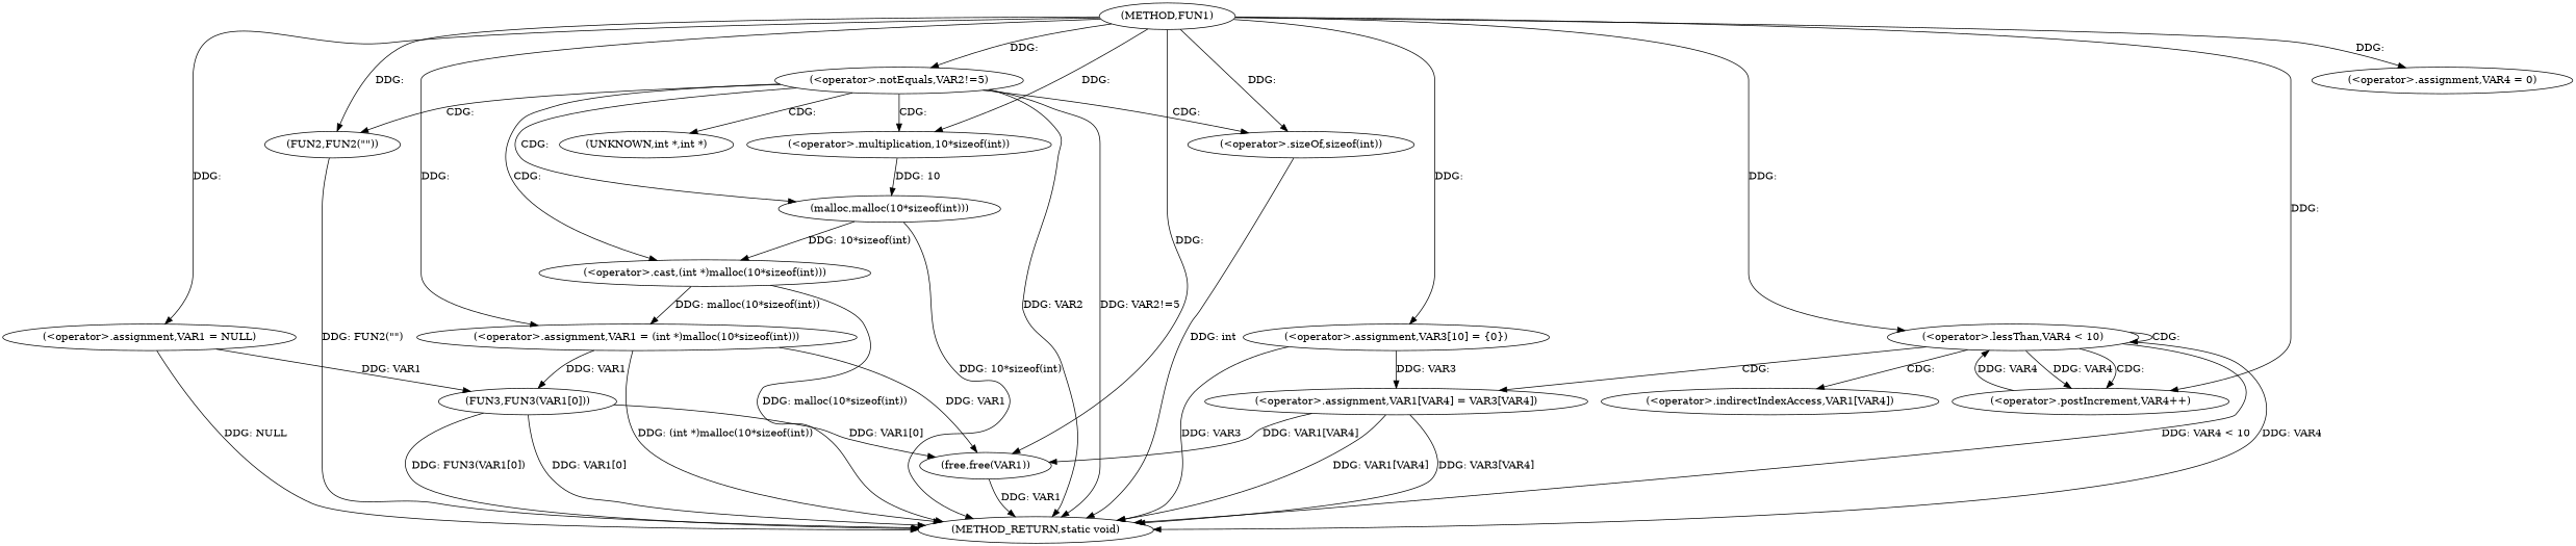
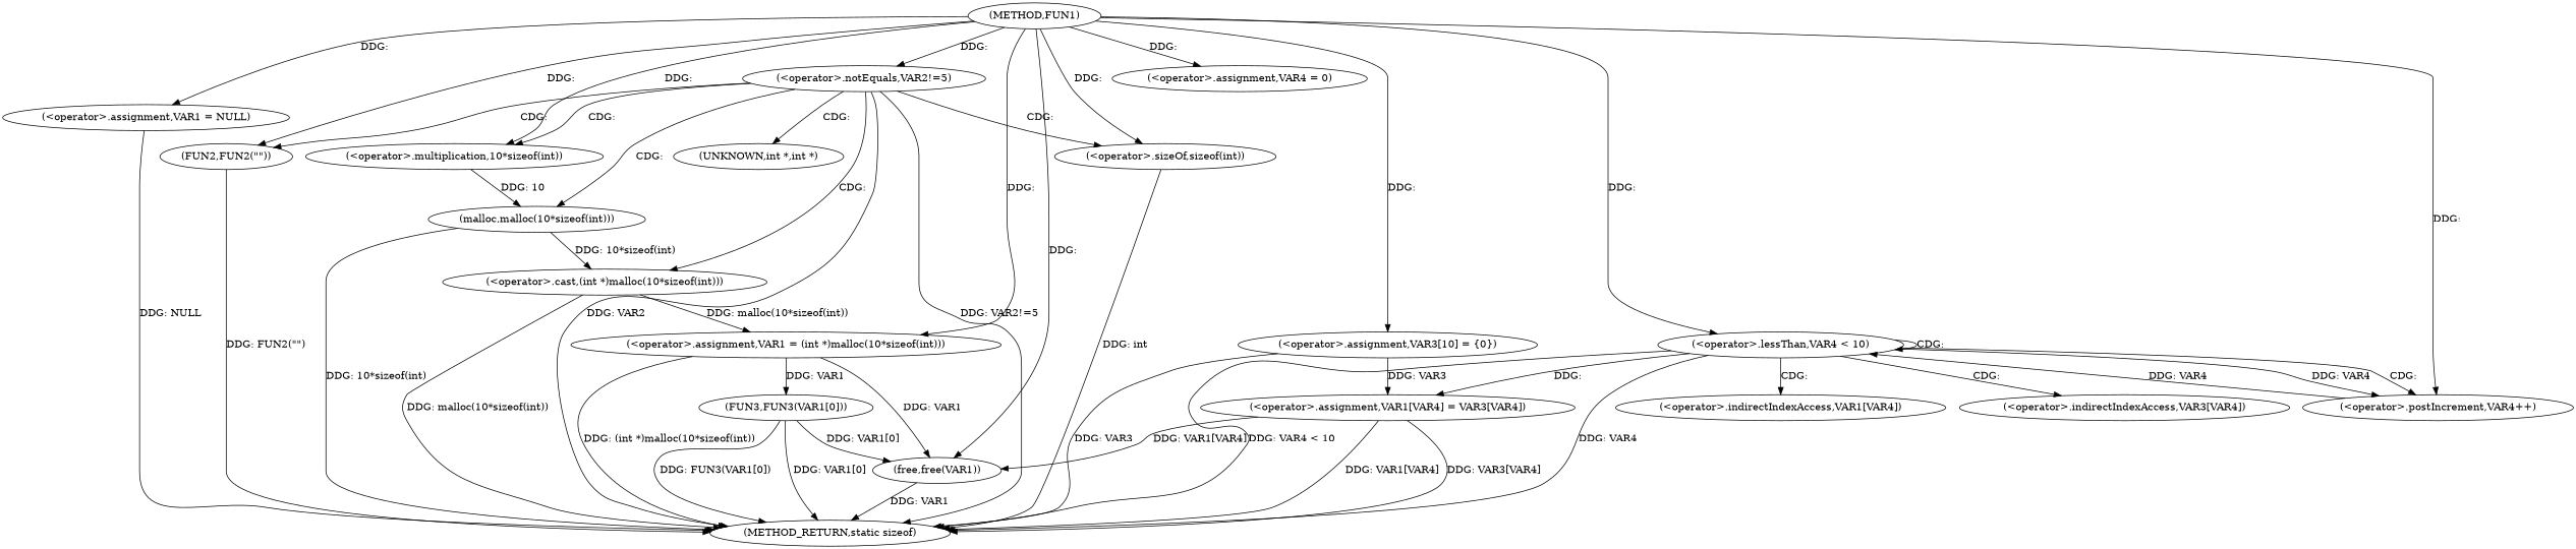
  digraph {
    n1 [label="(METHOD,FUN1)"]
    n2 [label="(<operator>.assignment,VAR1 = NULL)"]
    n3 [label="(<operator>.notEquals,VAR2!=5)"]
    n4 [label="(FUN2,FUN2(\"\"))"]
    n5 [label="(<operator>.assignment,VAR1 = (int *)malloc(10*sizeof(int)))"]
    n6 [label="(<operator>.multiplication,10*sizeof(int))"]
    n7 [label="(<operator>.sizeOf,sizeof(int))"]
    n8 [label="(<operator>.assignment,VAR3[10] = {0})"]
    n9 [label="(<operator>.assignment,VAR4 = 0)"]
    n10 [label="(<operator>.lessThan,VAR4 < 10)"]
    n11 [label="(<operator>.postIncrement,VAR4++)"]
    n12 [label="(free,free(VAR1))"]
-   n13 [label="(METHOD_RETURN,static void)"]
+   n13 [label="(METHOD_RETURN,static sizeof)"]
    n14 [label="(FUN3,FUN3(VAR1[0]))"]
    n15 [label="(<operator>.cast,(int *)malloc(10*sizeof(int)))"]
    n16 [label="(malloc,malloc(10*sizeof(int)))"]
    n17 [label="(UNKNOWN,int *,int *)"]
    n18 [label="(<operator>.assignment,VAR1[VAR4] = VAR3[VAR4])"]
    n19 [label="(<operator>.indirectIndexAccess,VAR1[VAR4])"]
+   n20 [label="(<operator>.indirectIndexAccess,VAR3[VAR4])"]
    n1 -> n2 [label="DDG: "]
    n1 -> n3 [label="DDG: "]
    n1 -> n4 [label="DDG: "]
    n1 -> n5 [label="DDG: "]
    n1 -> n6 [label="DDG: "]
    n1 -> n7 [label="DDG: "]
    n1 -> n8 [label="DDG: "]
    n1 -> n9 [label="DDG: "]
    n1 -> n10 [label="DDG: "]
    n1 -> n11 [label="DDG: "]
    n1 -> n12 [label="DDG: "]
    n2 -> n13 [label="DDG: NULL"]
-   n2 -> n14 [label="DDG: VAR1"]
    n3 -> n4 [label="CDG: "]
    n3 -> n6 [label="CDG: "]
    n3 -> n7 [label="CDG: "]
    n3 -> n13 [label="DDG: VAR2"]
    n3 -> n13 [label="DDG: VAR2!=5"]
    n3 -> n15 [label="CDG: "]
    n3 -> n16 [label="CDG: "]
    n3 -> n17 [label="CDG: "]
    n4 -> n13 [label="DDG: FUN2(\"\")"]
    n5 -> n12 [label="DDG: VAR1"]
    n5 -> n13 [label="DDG: (int *)malloc(10*sizeof(int))"]
    n5 -> n14 [label="DDG: VAR1"]
    n6 -> n16 [label="DDG: 10"]
    n7 -> n13 [label="DDG: int"]
    n8 -> n13 [label="DDG: VAR3"]
    n8 -> n18 [label="DDG: VAR3"]
    n10 -> n10 [label="CDG: "]
    n10 -> n11 [label="DDG: VAR4"]
    n10 -> n11 [label="CDG: "]
    n10 -> n13 [label="DDG: VAR4 < 10"]
    n10 -> n13 [label="DDG: VAR4"]
-   n10 -> n18 [label="CDG: "]
+   n10 -> n18 [label="DDG: "]
    n10 -> n19 [label="CDG: "]
+   n10 -> n20 [label="CDG: "]
    n11 -> n10 [label="DDG: VAR4"]
    n12 -> n13 [label="DDG: VAR1"]
    n14 -> n12 [label="DDG: VAR1[0]"]
    n14 -> n13 [label="DDG: FUN3(VAR1[0])"]
    n14 -> n13 [label="DDG: VAR1[0]"]
    n15 -> n5 [label="DDG: malloc(10*sizeof(int))"]
    n15 -> n13 [label="DDG: malloc(10*sizeof(int))"]
    n16 -> n13 [label="DDG: 10*sizeof(int)"]
    n16 -> n15 [label="DDG: 10*sizeof(int)"]
    n18 -> n12 [label="DDG: VAR1[VAR4]"]
    n18 -> n13 [label="DDG: VAR1[VAR4]"]
    n18 -> n13 [label="DDG: VAR3[VAR4]"]
  }
